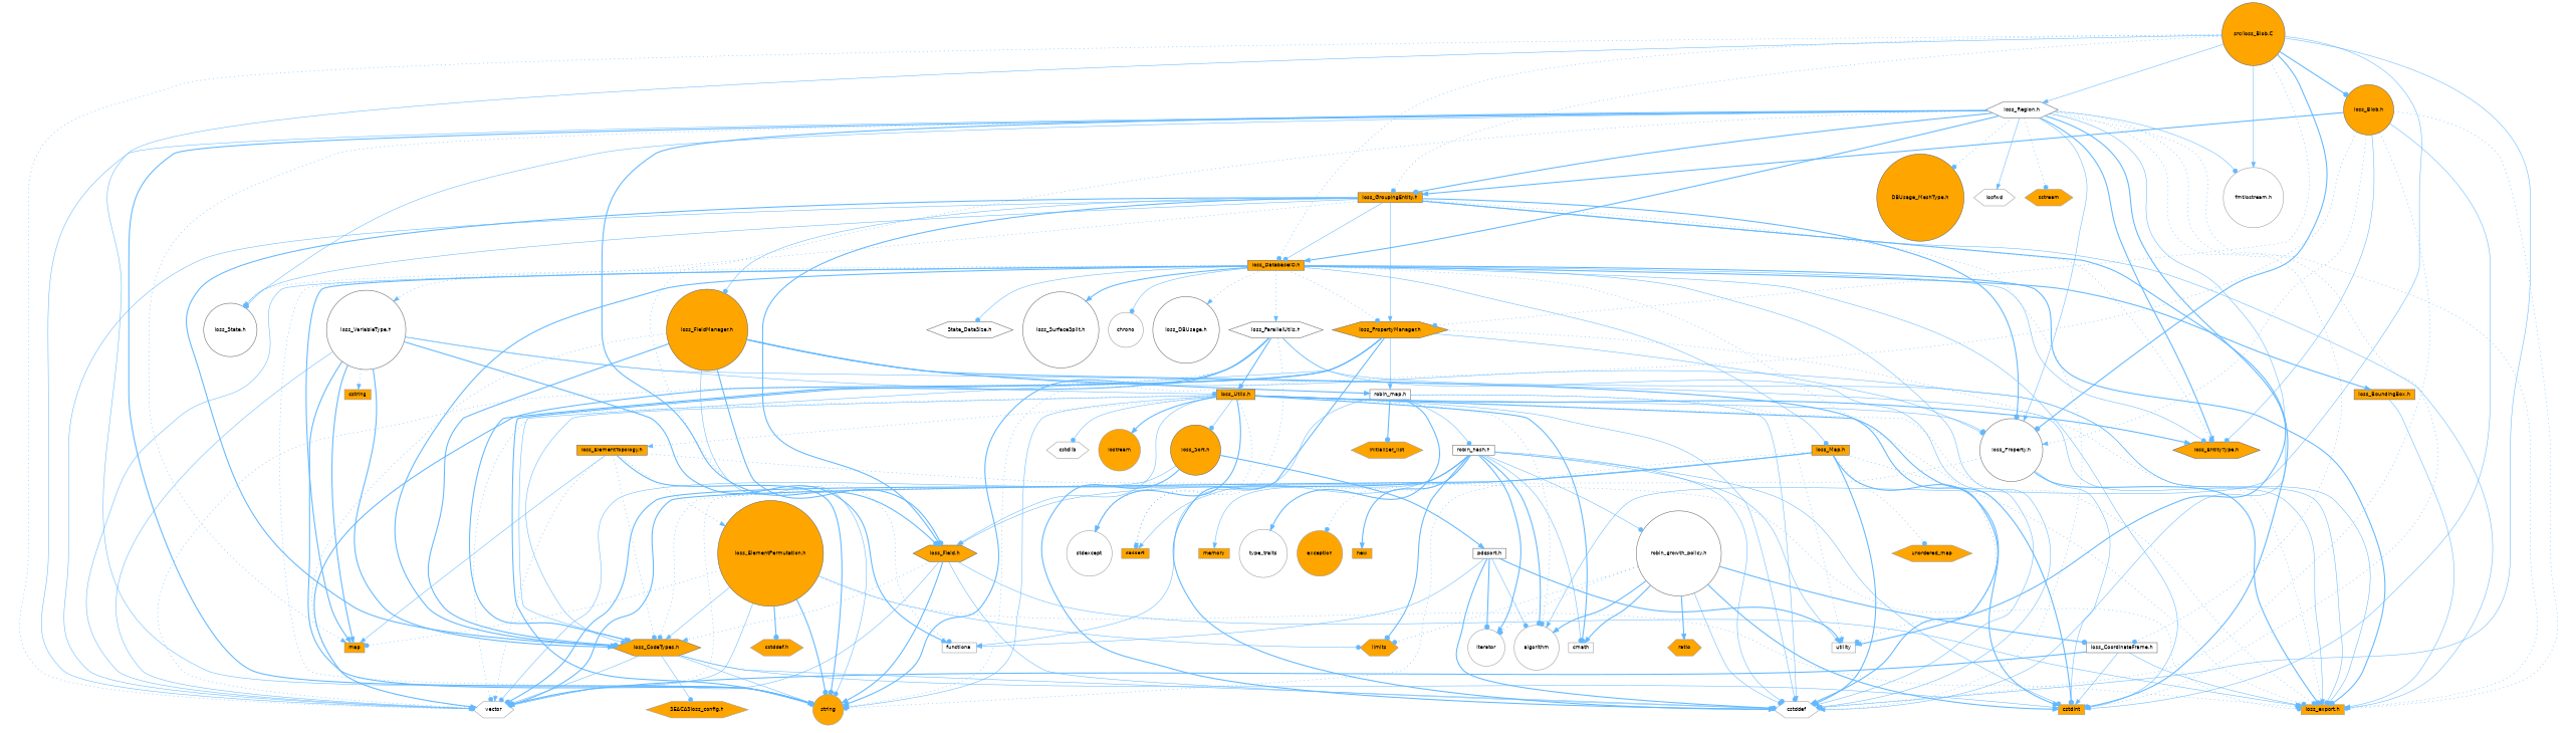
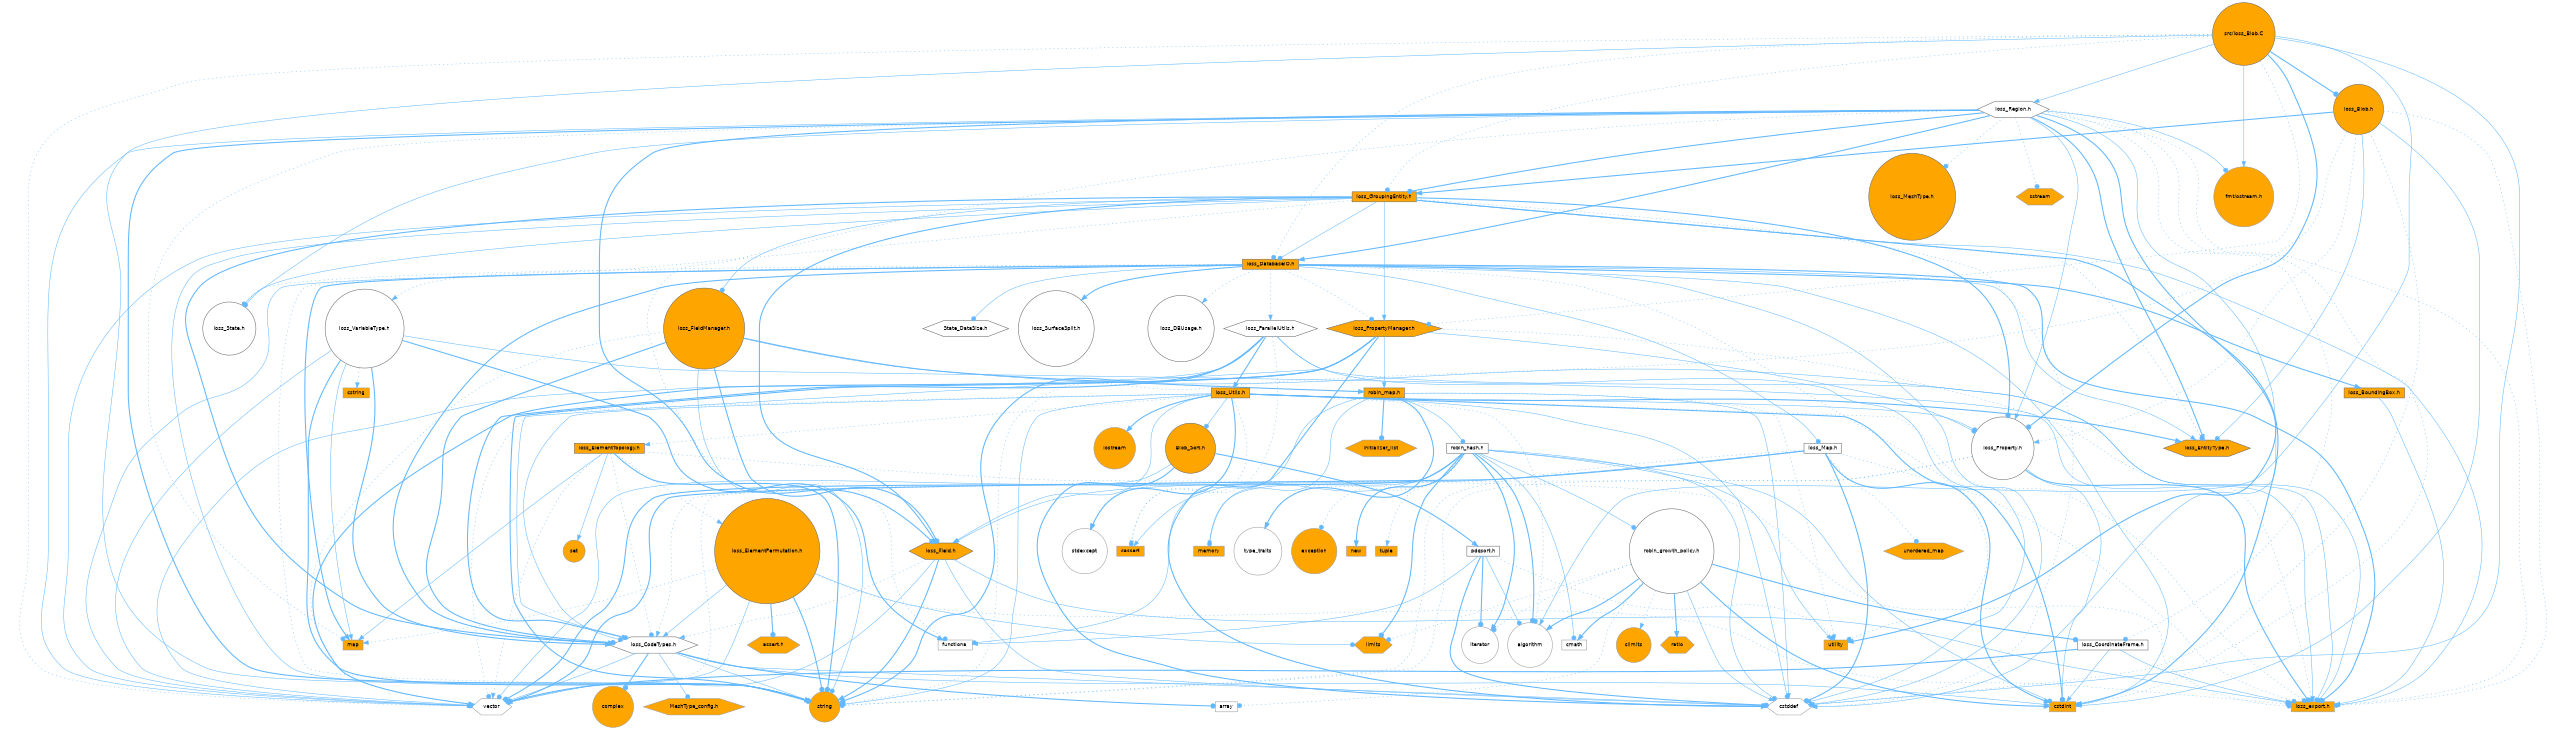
  digraph {
    node [color=grey60 fillcolor=orange fontname=Helvetica fontsize=10 shape=circle style=filled]
    edge [arrowhead=dot color=steelblue1 fontname=Helvetica fontsize=10 labelfontname=Helvetica labelfontsize=10 style=solid]
    n1 [color=gray40 fontcolor=black height=0.2 label="src/Ioss_Blob.C" width=0.4]
    n2 [color=grey40 height=0.2 label="Ioss_Blob.h" width=0.4]
    n3 [color=grey40 fillcolor=white height=0.2 label="Ioss_Property.h" width=0.4]
    n4 [height=0.2 label=string width=0.4]
    n5 [fillcolor=white height=0.2 label=vector shape=hexagon width=0.4]
    n6 [color=grey40 height=0.2 label="Ioss_GroupingEntity.h" shape=box width=0.4]
    n7 [fillcolor=white height=0.2 label=cstddef shape=hexagon width=0.4]
    n8 [color=grey40 height=0.2 label="Ioss_DatabaseIO.h" shape=box width=0.4]
    n9 [fillcolor=white height=0.2 label=algorithm width=0.4]
    n10 [color=grey40 height=0.2 label="Ioss_PropertyManager.h" shape=hexagon width=0.4]
    n11 [color=grey40 fillcolor=white height=0.2 label="Ioss_Region.h" shape=hexagon width=0.4]
-   n12 [fillcolor=white height=0.2 label="fmt/ostream.h" width=0.4]
+   n12 [height=0.2 label="fmt/ostream.h" width=0.4]
    n13 [height=0.2 label="ioss_export.h" shape=box width=0.4]
    n14 [color=grey40 height=0.2 label="Ioss_EntityType.h" shape=hexagon width=0.4]
    n15 [height=0.2 label=cstdint shape=box width=0.4]
-   n16 [color=grey40 height=0.2 label="Ioss_CodeTypes.h" shape=hexagon width=0.4]
+   n16 [color=grey40 fillcolor=white height=0.2 label="Ioss_CodeTypes.h" shape=hexagon width=0.4]
    n17 [color=grey40 height=0.2 label="Ioss_Field.h" shape=hexagon width=0.4]
    n18 [color=grey40 fillcolor=white height=0.2 label="Ioss_State.h" width=0.4]
    n19 [color=grey40 height=0.2 label="Ioss_FieldManager.h" width=0.4]
    n20 [color=grey40 fillcolor=white height=0.2 label="Ioss_VariableType.h" width=0.4]
    n21 [color=grey40 height=0.2 label="Ioss_BoundingBox.h" shape=box width=0.4]
    n22 [color=grey40 fillcolor=white height=0.2 label="Ioss_DBUsage.h" width=0.4]
    n23 [color=grey40 fillcolor=white height=0.2 label="State_DataSize.h" shape=hexagon width=0.4]
-   n24 [color=grey40 height=0.2 label="Ioss_Map.h" shape=box width=0.4]
+   n24 [color=grey40 fillcolor=white height=0.2 label="Ioss_Map.h" shape=box width=0.4]
    n25 [color=grey40 fillcolor=white height=0.2 label="Ioss_ParallelUtils.h" shape=hexagon width=0.4]
    n26 [height=0.2 label=map shape=box width=0.4]
-   n27 [fillcolor=white height=0.2 label=utility shape=box width=0.4]
+   n27 [height=0.2 label=utility shape=box width=0.4]
    n28 [color=grey40 fillcolor=white height=0.2 label="Ioss_SurfaceSplit.h" width=0.4]
-   n29 [fillcolor=white height=0.2 label=chrono width=0.4]
-   n30 [color=grey40 fillcolor=white height=0.2 label="robin_map.h" shape=box width=0.4]
+   n30 [color=grey40 height=0.2 label="robin_map.h" shape=box width=0.4]
    n31 [fillcolor=white height=0.2 label=functional shape=box width=0.4]
    n32 [color=grey40 fillcolor=white height=0.2 label="Ioss_CoordinateFrame.h" shape=box width=0.4]
-   n33 [color=grey40 height=0.2 label="DBUsage_MeshType.h" width=0.4]
-   n34 [fillcolor=white height=0.2 label=iosfwd shape=hexagon width=0.4]
+   n33 [color=grey40 height=0.2 label="Ioss_MeshType.h" width=0.4]
    n35 [height=0.2 label=sstream shape=hexagon width=0.4]
-   n37 [height=0.2 label="SEACASIoss_config.h" shape=hexagon width=0.4]
+   n36 [fillcolor=white height=0.2 label=array shape=box width=0.4]
+   n37 [height=0.2 label="MeshType_config.h" shape=hexagon width=0.4]
+   n38 [height=0.2 label=complex width=0.4]
    n39 [color=grey40 height=0.2 label="Ioss_Utils.h" shape=box width=0.4]
    n40 [height=0.2 label=cstring shape=box width=0.4]
    n41 [height=0.2 label=unordered_map shape=hexagon width=0.4]
    n42 [height=0.2 label=cassert shape=box width=0.4]
    n43 [color=grey40 height=0.2 label="Ioss_ElementTopology.h" shape=box width=0.4]
-   n44 [color=grey40 height=0.2 label="Ioss_Sort.h" width=0.4]
+   n44 [color=grey40 height=0.2 label="Blob_Sort.h" width=0.4]
    n45 [fillcolor=white height=0.2 label=cmath shape=box width=0.4]
-   n46 [fillcolor=white height=0.2 label=cstdlib shape=hexagon width=0.4]
    n47 [height=0.2 label=iostream width=0.4]
    n48 [fillcolor=white height=0.2 label=stdexcept width=0.4]
    n49 [color=grey40 height=0.2 label="Ioss_ElementPermutation.h" width=0.4]
+   n50 [height=0.2 label=set width=0.4]
    n51 [color=grey40 fillcolor=white height=0.2 label="pdqsort.h" shape=box width=0.4]
-   n52 [height=0.2 label="cstddef.h" shape=hexagon width=0.4]
+   n52 [height=0.2 label="assert.h" shape=hexagon width=0.4]
    n53 [height=0.2 label=limits shape=hexagon width=0.4]
    n54 [fillcolor=white height=0.2 label=iterator width=0.4]
    n55 [height=0.2 label=initializer_list shape=hexagon width=0.4]
    n56 [height=0.2 label=memory shape=box width=0.4]
    n57 [fillcolor=white height=0.2 label=type_traits width=0.4]
    n58 [color=grey40 fillcolor=white height=0.2 label="robin_hash.h" shape=box width=0.4]
    n59 [height=0.2 label=exception width=0.4]
    n60 [height=0.2 label=new shape=box width=0.4]
+   n61 [height=0.2 label=tuple shape=box width=0.4]
    n62 [color=grey40 fillcolor=white height=0.2 label="robin_growth_policy.h" width=0.4]
+   n63 [height=0.2 label=climits width=0.4]
    n64 [height=0.2 label=ratio shape=hexagon width=0.4]
    n1 -> n2 [style=bold]
    n1 -> n3 [style=bold]
    n1 -> n4
    n1 -> n5 [style=dotted]
    n1 -> n6 [style=dotted]
    n1 -> n7 [arrowhead=normal]
    n1 -> n8 [style=dotted]
    n1 -> n9 [arrowhead=normal]
    n1 -> n10 [style=dotted]
    n1 -> n11 [arrowhead=normal]
    n1 -> n12 [arrowhead=normal]
    n2 -> n3 [arrowhead=normal style=dotted]
    n2 -> n4 [style=dotted]
    n2 -> n6 [arrowhead=normal style=bold]
    n2 -> n7 [style=dotted]
    n2 -> n13 [style=dotted]
    n2 -> n14
    n2 -> n15 [arrowhead=normal]
+   n3 -> n4 [style=dotted]
    n3 -> n5 [arrowhead=normal style=dotted]
    n3 -> n13 [style=bold]
    n3 -> n15
    n6 -> n3 [style=bold]
+   n6 -> n4
    n6 -> n5
    n6 -> n7 [arrowhead=normal style=dotted]
    n6 -> n8
    n6 -> n10 [arrowhead=normal]
    n6 -> n13 [arrowhead=normal]
    n6 -> n14 [style=dotted]
-   n6 -> n15 [style=bold]
+   n6 -> n15 [arrowhead=normal style=bold]
    n6 -> n16 [arrowhead=normal style=bold]
    n6 -> n17 [style=bold]
    n6 -> n18
    n6 -> n19
    n6 -> n20 [arrowhead=normal style=dotted]
    n8 -> n4 [style=dotted]
    n8 -> n5 [arrowhead=normal]
    n8 -> n7 [arrowhead=normal]
    n8 -> n10 [style=dotted]
    n8 -> n13 [style=bold]
-   n8 -> n14
+   n8 -> n14 [arrowhead=normal]
    n8 -> n15 [arrowhead=normal]
    n8 -> n16 [arrowhead=normal style=bold]
-   n8 -> n18 [arrowhead=normal style=dotted]
+   n8 -> n18 [style=dotted]
    n8 -> n21 [arrowhead=normal style=bold]
    n8 -> n22 [arrowhead=normal style=dotted]
    n8 -> n23
    n8 -> n24
    n8 -> n25 [arrowhead=normal style=dotted]
    n8 -> n26 [arrowhead=normal style=bold]
    n8 -> n27 [style=dotted]
    n8 -> n28 [arrowhead=normal style=bold]
-   n8 -> n29
    n10 -> n3
    n10 -> n4 [style=bold]
    n10 -> n5 [arrowhead=normal style=bold]
    n10 -> n7 [arrowhead=normal style=bold]
    n10 -> n13 [style=dotted]
    n10 -> n16
    n10 -> n30 [arrowhead=normal]
    n11 -> n3 [arrowhead=normal]
    n11 -> n4 [arrowhead=normal style=bold]
    n11 -> n5 [arrowhead=normal]
    n11 -> n6 [style=bold]
    n11 -> n7 [arrowhead=normal]
    n11 -> n8 [arrowhead=normal style=bold]
    n11 -> n12
    n11 -> n13 [arrowhead=normal style=dotted]
    n11 -> n14 [arrowhead=normal style=bold]
    n11 -> n15 [style=dotted]
    n11 -> n17 [style=bold]
    n11 -> n18
-   n11 -> n26 [arrowhead=normal style=dotted]
+   n11 -> n26 [style=dotted]
    n11 -> n27 [arrowhead=normal style=bold]
    n11 -> n31 [style=dotted]
    n11 -> n32 [style=dotted]
    n11 -> n33 [style=dotted]
-   n11 -> n34 [arrowhead=normal]
    n11 -> n35 [style=dotted]
    n16 -> n4 [arrowhead=normal]
    n16 -> n5 [arrowhead=normal]
    n16 -> n7 [arrowhead=normal]
    n16 -> n15 [arrowhead=normal]
+   n16 -> n36 [style=bold]
    n16 -> n37
+   n16 -> n38 [style=bold]
    n17 -> n4 [arrowhead=normal style=bold]
    n17 -> n5
    n17 -> n7 [arrowhead=normal]
    n17 -> n13
    n17 -> n16 [arrowhead=normal style=dotted]
    n19 -> n4
    n19 -> n5 [arrowhead=normal style=dotted]
-   n19 -> n7 [arrowhead=normal style=bold]
    n19 -> n13
    n19 -> n16 [style=bold]
    n19 -> n17 [style=bold]
    n19 -> n30 [arrowhead=normal style=bold]
    n20 -> n4 [arrowhead=normal style=bold]
    n20 -> n5
    n20 -> n13 [arrowhead=normal]
    n20 -> n16 [arrowhead=normal style=bold]
-   n20 -> n26 [arrowhead=normal style=bold]
+   n20 -> n26 [arrowhead=normal]
    n20 -> n31 [arrowhead=normal style=bold]
-   n20 -> n39
    n20 -> n40 [arrowhead=normal style=dotted]
    n21 -> n13 [arrowhead=normal]
    n24 -> n4 [style=dotted]
    n24 -> n5 [style=bold]
    n24 -> n7 [style=bold]
    n24 -> n13 [style=dotted]
    n24 -> n15 [arrowhead=normal style=bold]
-   n24 -> n16 [style=dotted]
+   n24 -> n16 [arrowhead=normal style=dotted]
    n24 -> n17 [arrowhead=normal]
    n24 -> n41 [style=dotted]
    n25 -> n4 [arrowhead=normal style=bold]
-   n25 -> n5 [style=dotted]
+   n25 -> n5
    n25 -> n7 [arrowhead=normal]
    n25 -> n13
    n25 -> n16 [arrowhead=normal style=bold]
    n25 -> n39 [arrowhead=normal style=bold]
    n25 -> n42 [style=dotted]
    n30 -> n7 [arrowhead=normal]
    n30 -> n27 [arrowhead=normal style=dotted]
-   n30 -> n31 [arrowhead=normal]
+   n30 -> n31
    n30 -> n55 [style=bold]
+   n30 -> n56
    n30 -> n57 [arrowhead=normal style=bold]
    n30 -> n58
    n32 -> n5 [arrowhead=normal style=bold]
    n32 -> n13 [arrowhead=normal]
    n32 -> n15 [arrowhead=normal]
    n39 -> n3
    n39 -> n4 [arrowhead=normal]
    n39 -> n5 [style=dotted]
    n39 -> n7
    n39 -> n9 [style=dotted]
    n39 -> n13 [style=dotted]
    n39 -> n14 [arrowhead=normal style=bold]
    n39 -> n15 [style=bold]
    n39 -> n16
    n39 -> n17 [arrowhead=normal]
    n39 -> n42 [arrowhead=normal style=dotted]
    n39 -> n43 [arrowhead=normal style=dotted]
    n39 -> n44
-   n39 -> n45 [style=bold]
-   n39 -> n46
    n39 -> n47 [arrowhead=normal style=bold]
    n39 -> n48 [arrowhead=normal style=bold]
    n43 -> n4 [style=bold]
    n43 -> n5 [arrowhead=normal style=dotted]
    n43 -> n13 [style=dotted]
    n43 -> n16 [style=dotted]
    n43 -> n26 [arrowhead=normal]
    n43 -> n49 [arrowhead=normal style=dotted]
+   n43 -> n50 [arrowhead=normal]
    n44 -> n5
    n44 -> n7 [arrowhead=normal style=bold]
    n44 -> n51 [arrowhead=normal style=bold]
    n49 -> n4 [style=bold]
    n49 -> n5
    n49 -> n13 [arrowhead=normal style=dotted]
    n49 -> n16 [arrowhead=normal]
-   n49 -> n26 [style=dotted]
+   n49 -> n26 [arrowhead=normal style=dotted]
    n49 -> n52 [style=bold]
    n49 -> n53
    n51 -> n7 [style=bold]
    n51 -> n9
-   n51 -> n27 [style=bold]
+   n51 -> n27 [style=dotted]
    n51 -> n31 [arrowhead=normal]
    n51 -> n54 [style=bold]
    n58 -> n5 [style=bold]
    n58 -> n7
    n58 -> n9 [style=bold]
    n58 -> n15
    n58 -> n27 [arrowhead=normal]
    n58 -> n42 [arrowhead=normal]
    n58 -> n45
    n58 -> n48 [arrowhead=normal style=dotted]
    n58 -> n53 [style=bold]
    n58 -> n54 [arrowhead=normal style=bold]
    n58 -> n56 [arrowhead=normal]
+   n58 -> n57 [arrowhead=normal style=dotted]
    n58 -> n59 [style=dotted]
    n58 -> n60 [arrowhead=normal style=bold]
+   n58 -> n61 [arrowhead=normal style=dotted]
    n58 -> n62
-   n62 -> n7
+   n62 -> n7 [arrowhead=normal]
    n62 -> n9 [arrowhead=normal style=bold]
    n62 -> n15 [arrowhead=normal style=bold]
    n62 -> n32 [style=bold]
+   n62 -> n36 [style=dotted]
    n62 -> n45 [arrowhead=normal style=bold]
    n62 -> n53 [style=dotted]
    n62 -> n54 [style=dotted]
+   n62 -> n63 [arrowhead=normal style=dotted]
    n62 -> n64 [arrowhead=normal style=bold]
  }
